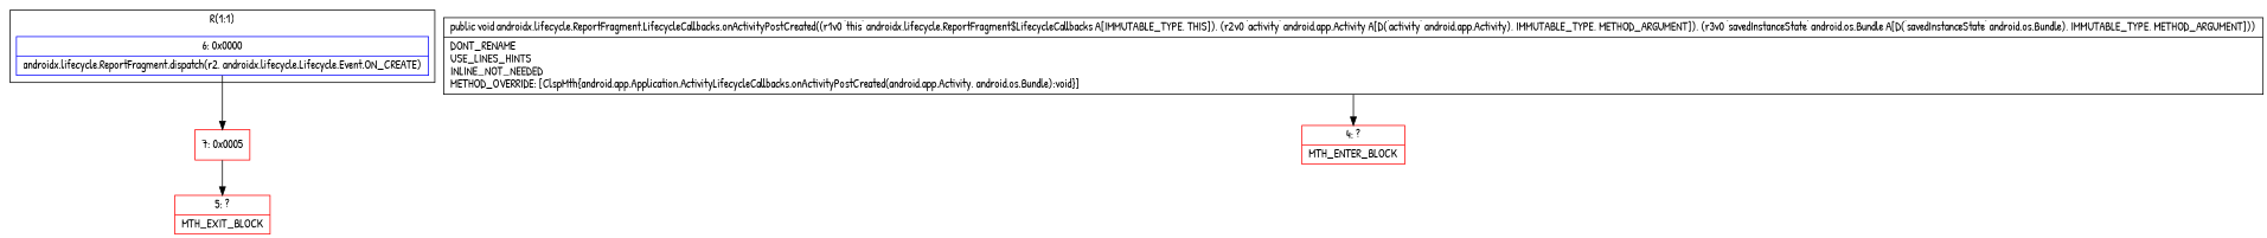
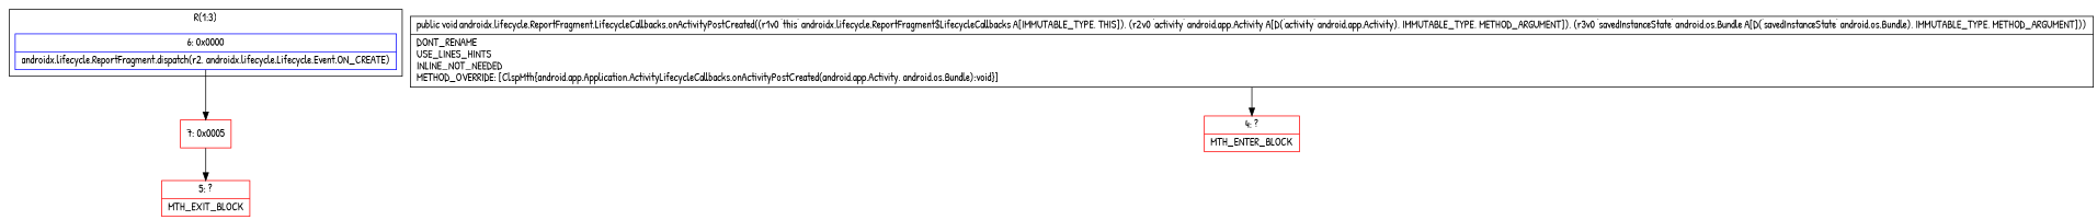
  digraph {
    fontname="Patrick Hand"
    node [color=red fontname="Patrick Hand" shape=record]
    edge [fontname="Patrick Hand"]
    n1 [color=blue label="{6\:\ 0x0000|androidx.lifecycle.ReportFragment.dispatch(r2, androidx.lifecycle.Lifecycle.Event.ON_CREATE)\l}"]
    n2 [label="{7\:\ 0x0005}"]
    n3 [label="{5\:\ ?|MTH_EXIT_BLOCK\l}"]
    n4 [label="{4\:\ ?|MTH_ENTER_BLOCK\l}"]
    n5 [label="{public void androidx.lifecycle.ReportFragment.LifecycleCallbacks.onActivityPostCreated((r1v0 'this' androidx.lifecycle.ReportFragment$LifecycleCallbacks A[IMMUTABLE_TYPE, THIS]), (r2v0 'activity' android.app.Activity A[D('activity' android.app.Activity), IMMUTABLE_TYPE, METHOD_ARGUMENT]), (r3v0 'savedInstanceState' android.os.Bundle A[D('savedInstanceState' android.os.Bundle), IMMUTABLE_TYPE, METHOD_ARGUMENT]))  | DONT_RENAME\lUSE_LINES_HINTS\lINLINE_NOT_NEEDED\lMETHOD_OVERRIDE: [ClspMth\{android.app.Application.ActivityLifecycleCallbacks.onActivityPostCreated(android.app.Activity, android.os.Bundle):void\}]\l}" color=""]
    subgraph cluster_1 {
-     label="R(1:1)"
+     label="R(1:3)"
      n1
    }
    n1 -> n2
    n2 -> n3
    n5 -> n4
  }
